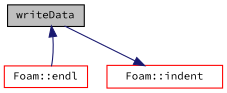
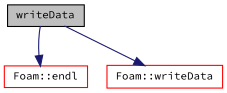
  digraph {
    fontname="Source Code Pro"
    rankdir=TB
    node [color=red fontname="Source Code Pro" fontsize=10 shape=record]
    edge [color=midnightblue fontname="Source Code Pro" fontsize=10 labelfontname=Helvetica labelfontsize=10 style=solid]
    n1 [color=black fillcolor=grey75 fontcolor=black height=0.2 label=writeData style=filled width=0.4]
    n2 [height=0.2 label="Foam::endl" width=0.4]
-   n3 [height=0.2 label="Foam::indent" width=0.4]
-   n2 -> n1
+   n3 [height=0.2 label="Foam::writeData" width=0.4]
+   n1 -> n2
    n1 -> n3
  }
